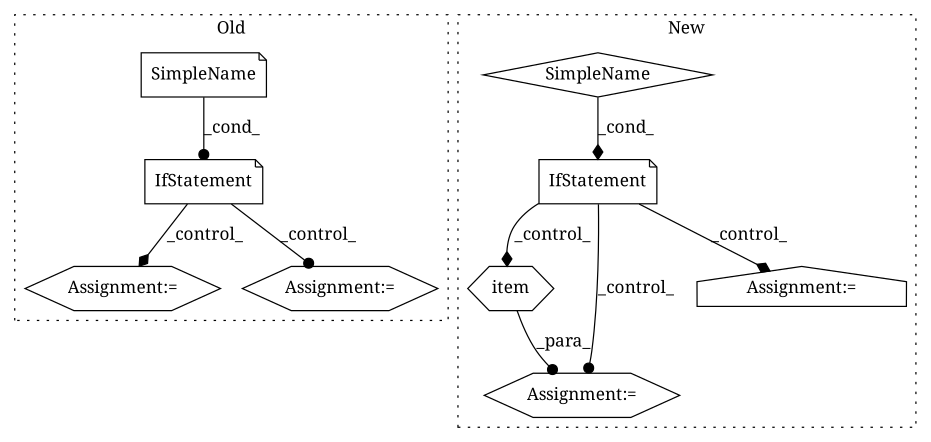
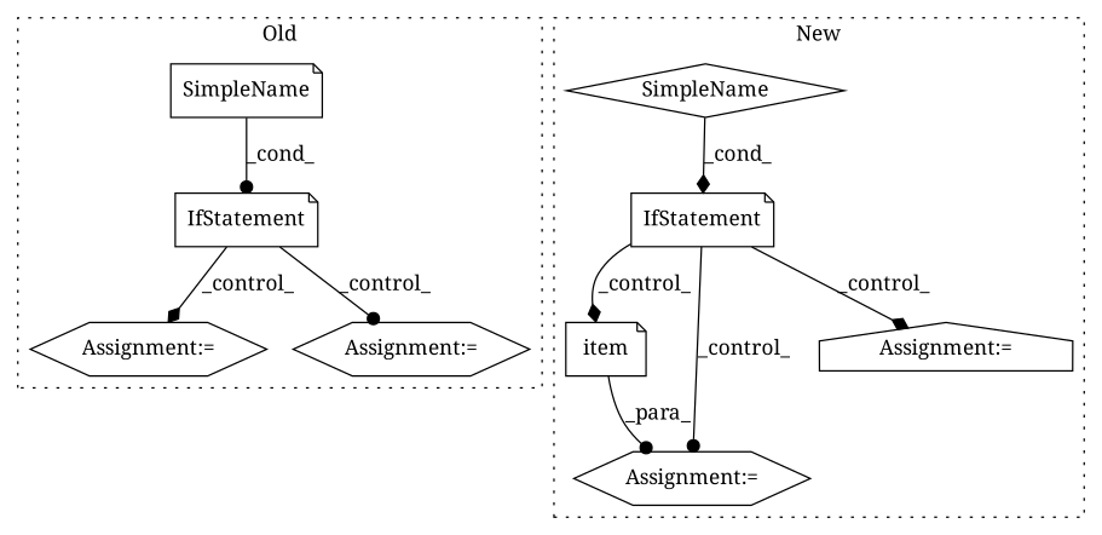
  digraph {
    fontname="Noto Serif"
    node [a=7 l=1 shape=hexagon fontname="Noto Serif"]
    edge [arrowhead=diamond fontname="Noto Serif"]
    n1 [a=25 l="4,2" label=IfStatement s="18790,18878" shape=note]
    n2 [label="Assignment:=" s=19688]
    n3 [a=42 label=SimpleName shape=note l=""]
    n4 [l="61,2" label="Assignment:=" s="19154,19260"]
-   n5 [a=32 l=6 label=item s=16679]
+   n5 [a=32 l=6 label=item s=16679 shape=note]
    n6 [label="Assignment:=" s=16673]
    n7 [a=42 label=SimpleName shape=diamond l=""]
    n8 [a=25 l="4,2" label=IfStatement s="16082,16104" shape=note]
    n9 [label="Assignment:=" s=16533 shape=house]
    subgraph cluster_1 {
      label=Old
      style=dotted
      n1
      n2
      n3
      n4
    }
    subgraph cluster_2 {
      label=New
      style=dotted
      n5
      n6
      n7
      n8
      n9
    }
    n1 -> n2 [label=_control_]
    n1 -> n4 [label=_control_ arrowhead=dot]
    n3 -> n1 [label=_cond_ arrowhead=dot]
    n5 -> n6 [label=_para_ arrowhead=dot]
    n7 -> n8 [label=_cond_]
    n8 -> n5 [label=_control_]
    n8 -> n6 [label=_control_ arrowhead=dot]
    n8 -> n9 [label=_control_]
  }
